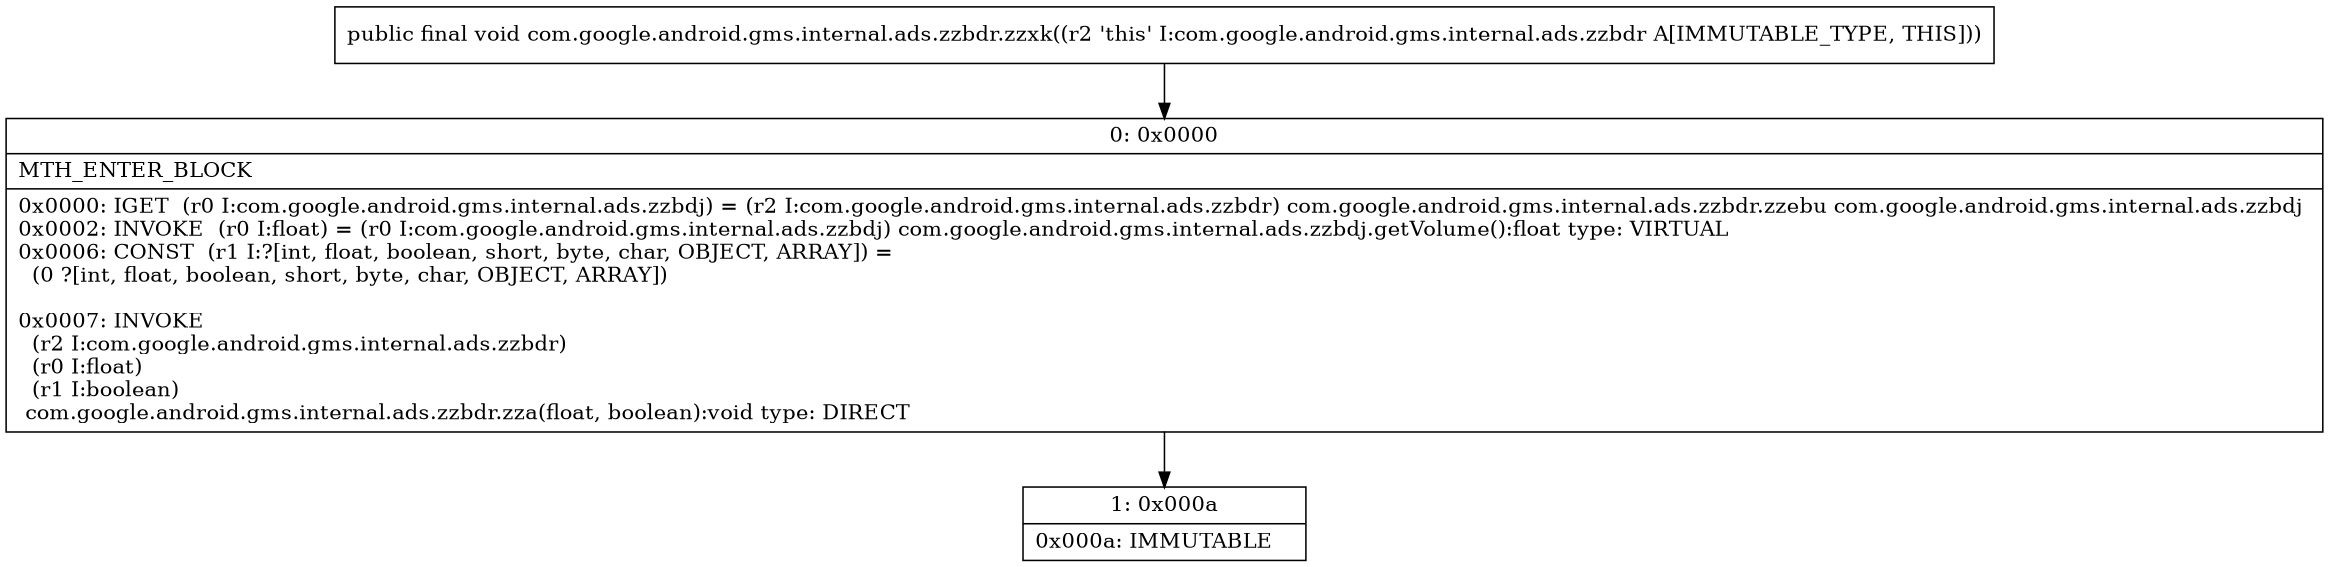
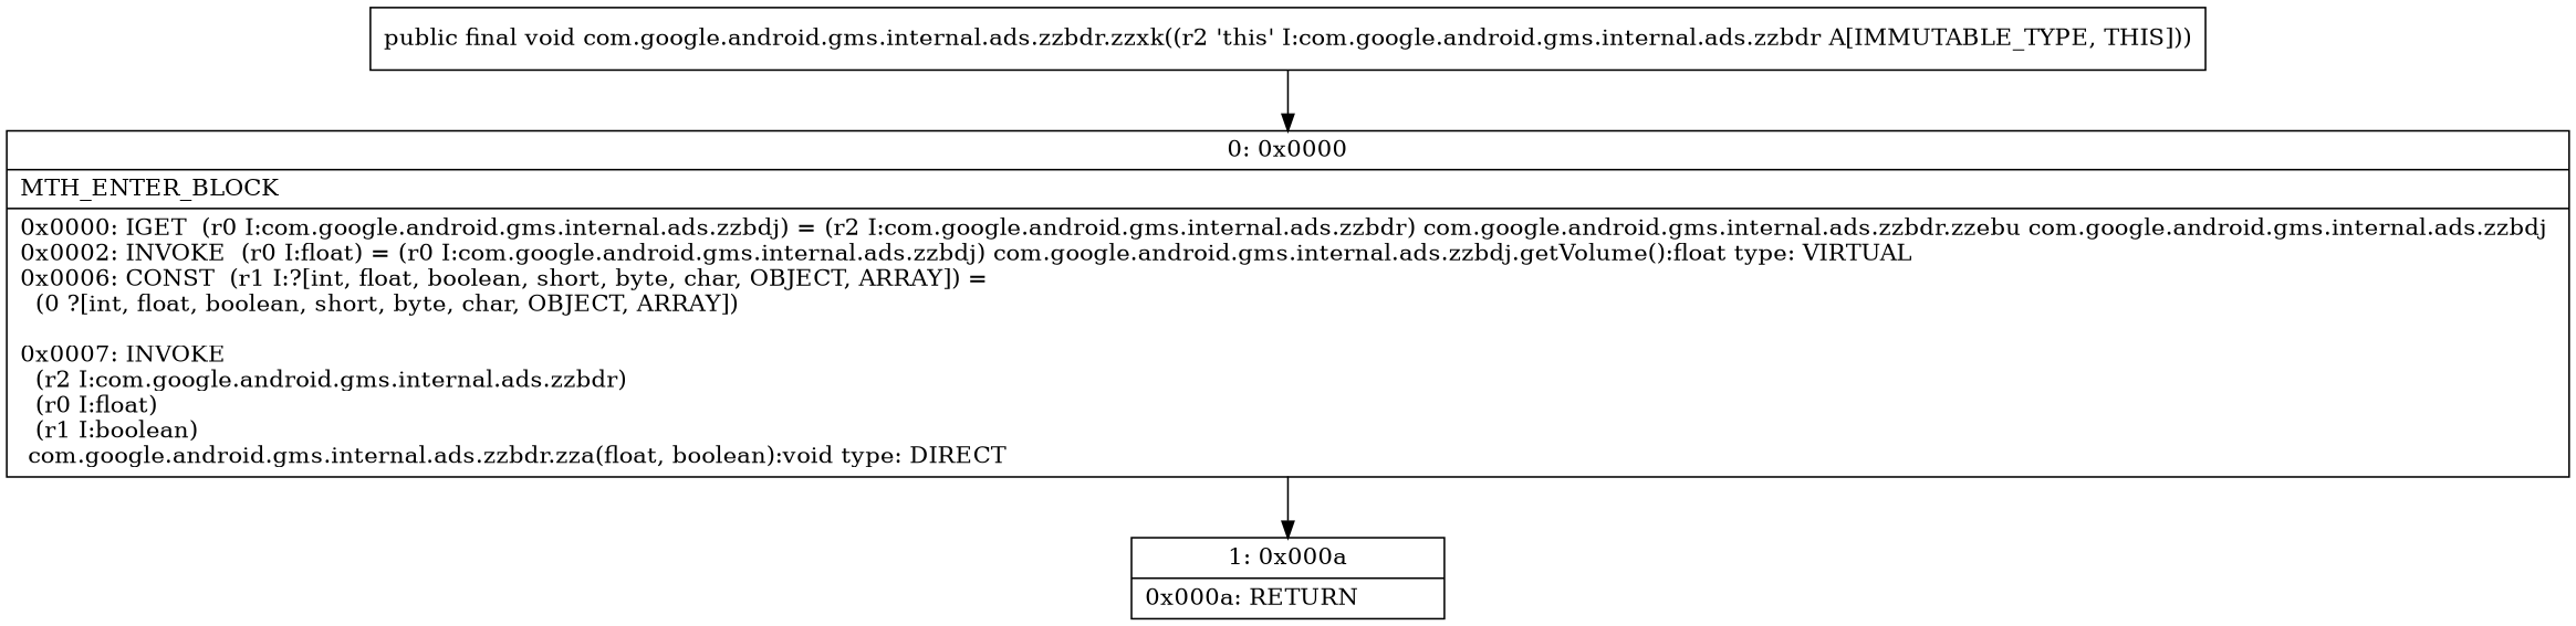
  digraph {
    node [shape=record]
    n1 [label="{0\:\ 0x0000|MTH_ENTER_BLOCK\l|0x0000: IGET  (r0 I:com.google.android.gms.internal.ads.zzbdj) = (r2 I:com.google.android.gms.internal.ads.zzbdr) com.google.android.gms.internal.ads.zzbdr.zzebu com.google.android.gms.internal.ads.zzbdj \l0x0002: INVOKE  (r0 I:float) = (r0 I:com.google.android.gms.internal.ads.zzbdj) com.google.android.gms.internal.ads.zzbdj.getVolume():float type: VIRTUAL \l0x0006: CONST  (r1 I:?[int, float, boolean, short, byte, char, OBJECT, ARRAY]) = \l  (0 ?[int, float, boolean, short, byte, char, OBJECT, ARRAY])\l \l0x0007: INVOKE  \l  (r2 I:com.google.android.gms.internal.ads.zzbdr)\l  (r0 I:float)\l  (r1 I:boolean)\l com.google.android.gms.internal.ads.zzbdr.zza(float, boolean):void type: DIRECT \l}"]
-   n2 [label="{1\:\ 0x000a|0x000a: IMMUTABLE   \l}"]
+   n2 [label="{1\:\ 0x000a|0x000a: RETURN   \l}"]
    n3 [label="{public final void com.google.android.gms.internal.ads.zzbdr.zzxk((r2 'this' I:com.google.android.gms.internal.ads.zzbdr A[IMMUTABLE_TYPE, THIS])) }"]
    n1 -> n2
    n3 -> n1
  }
